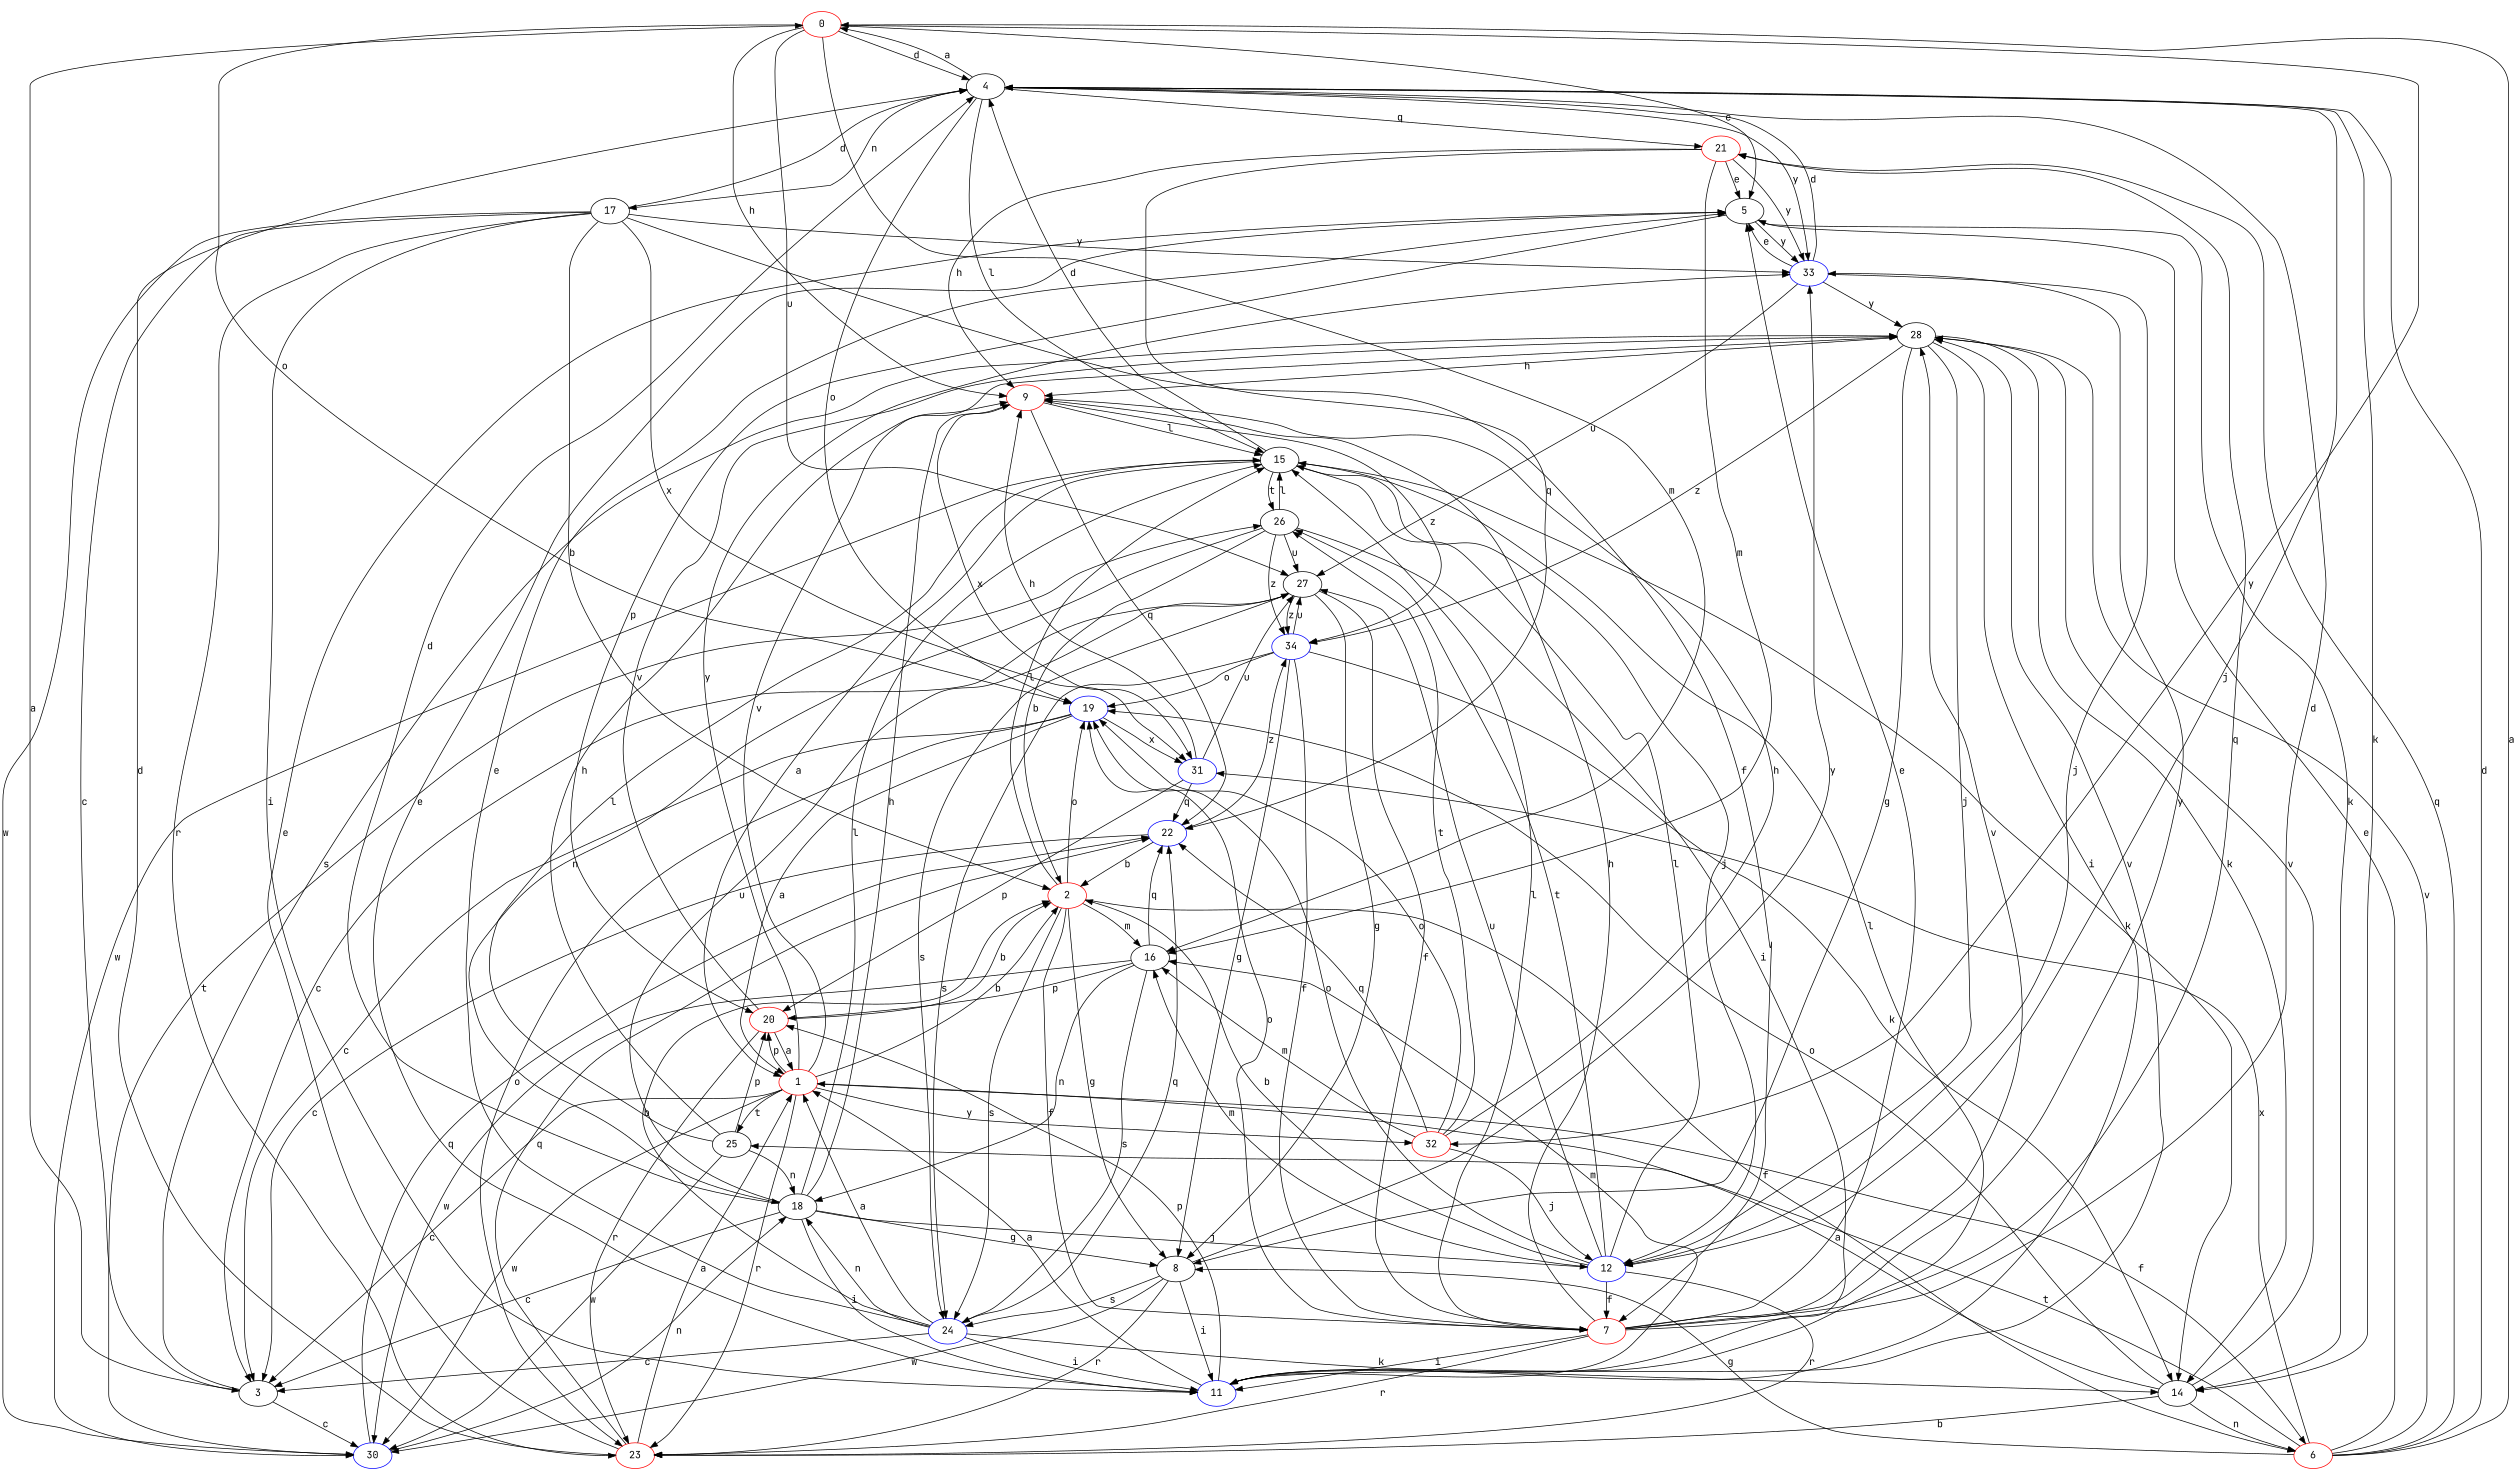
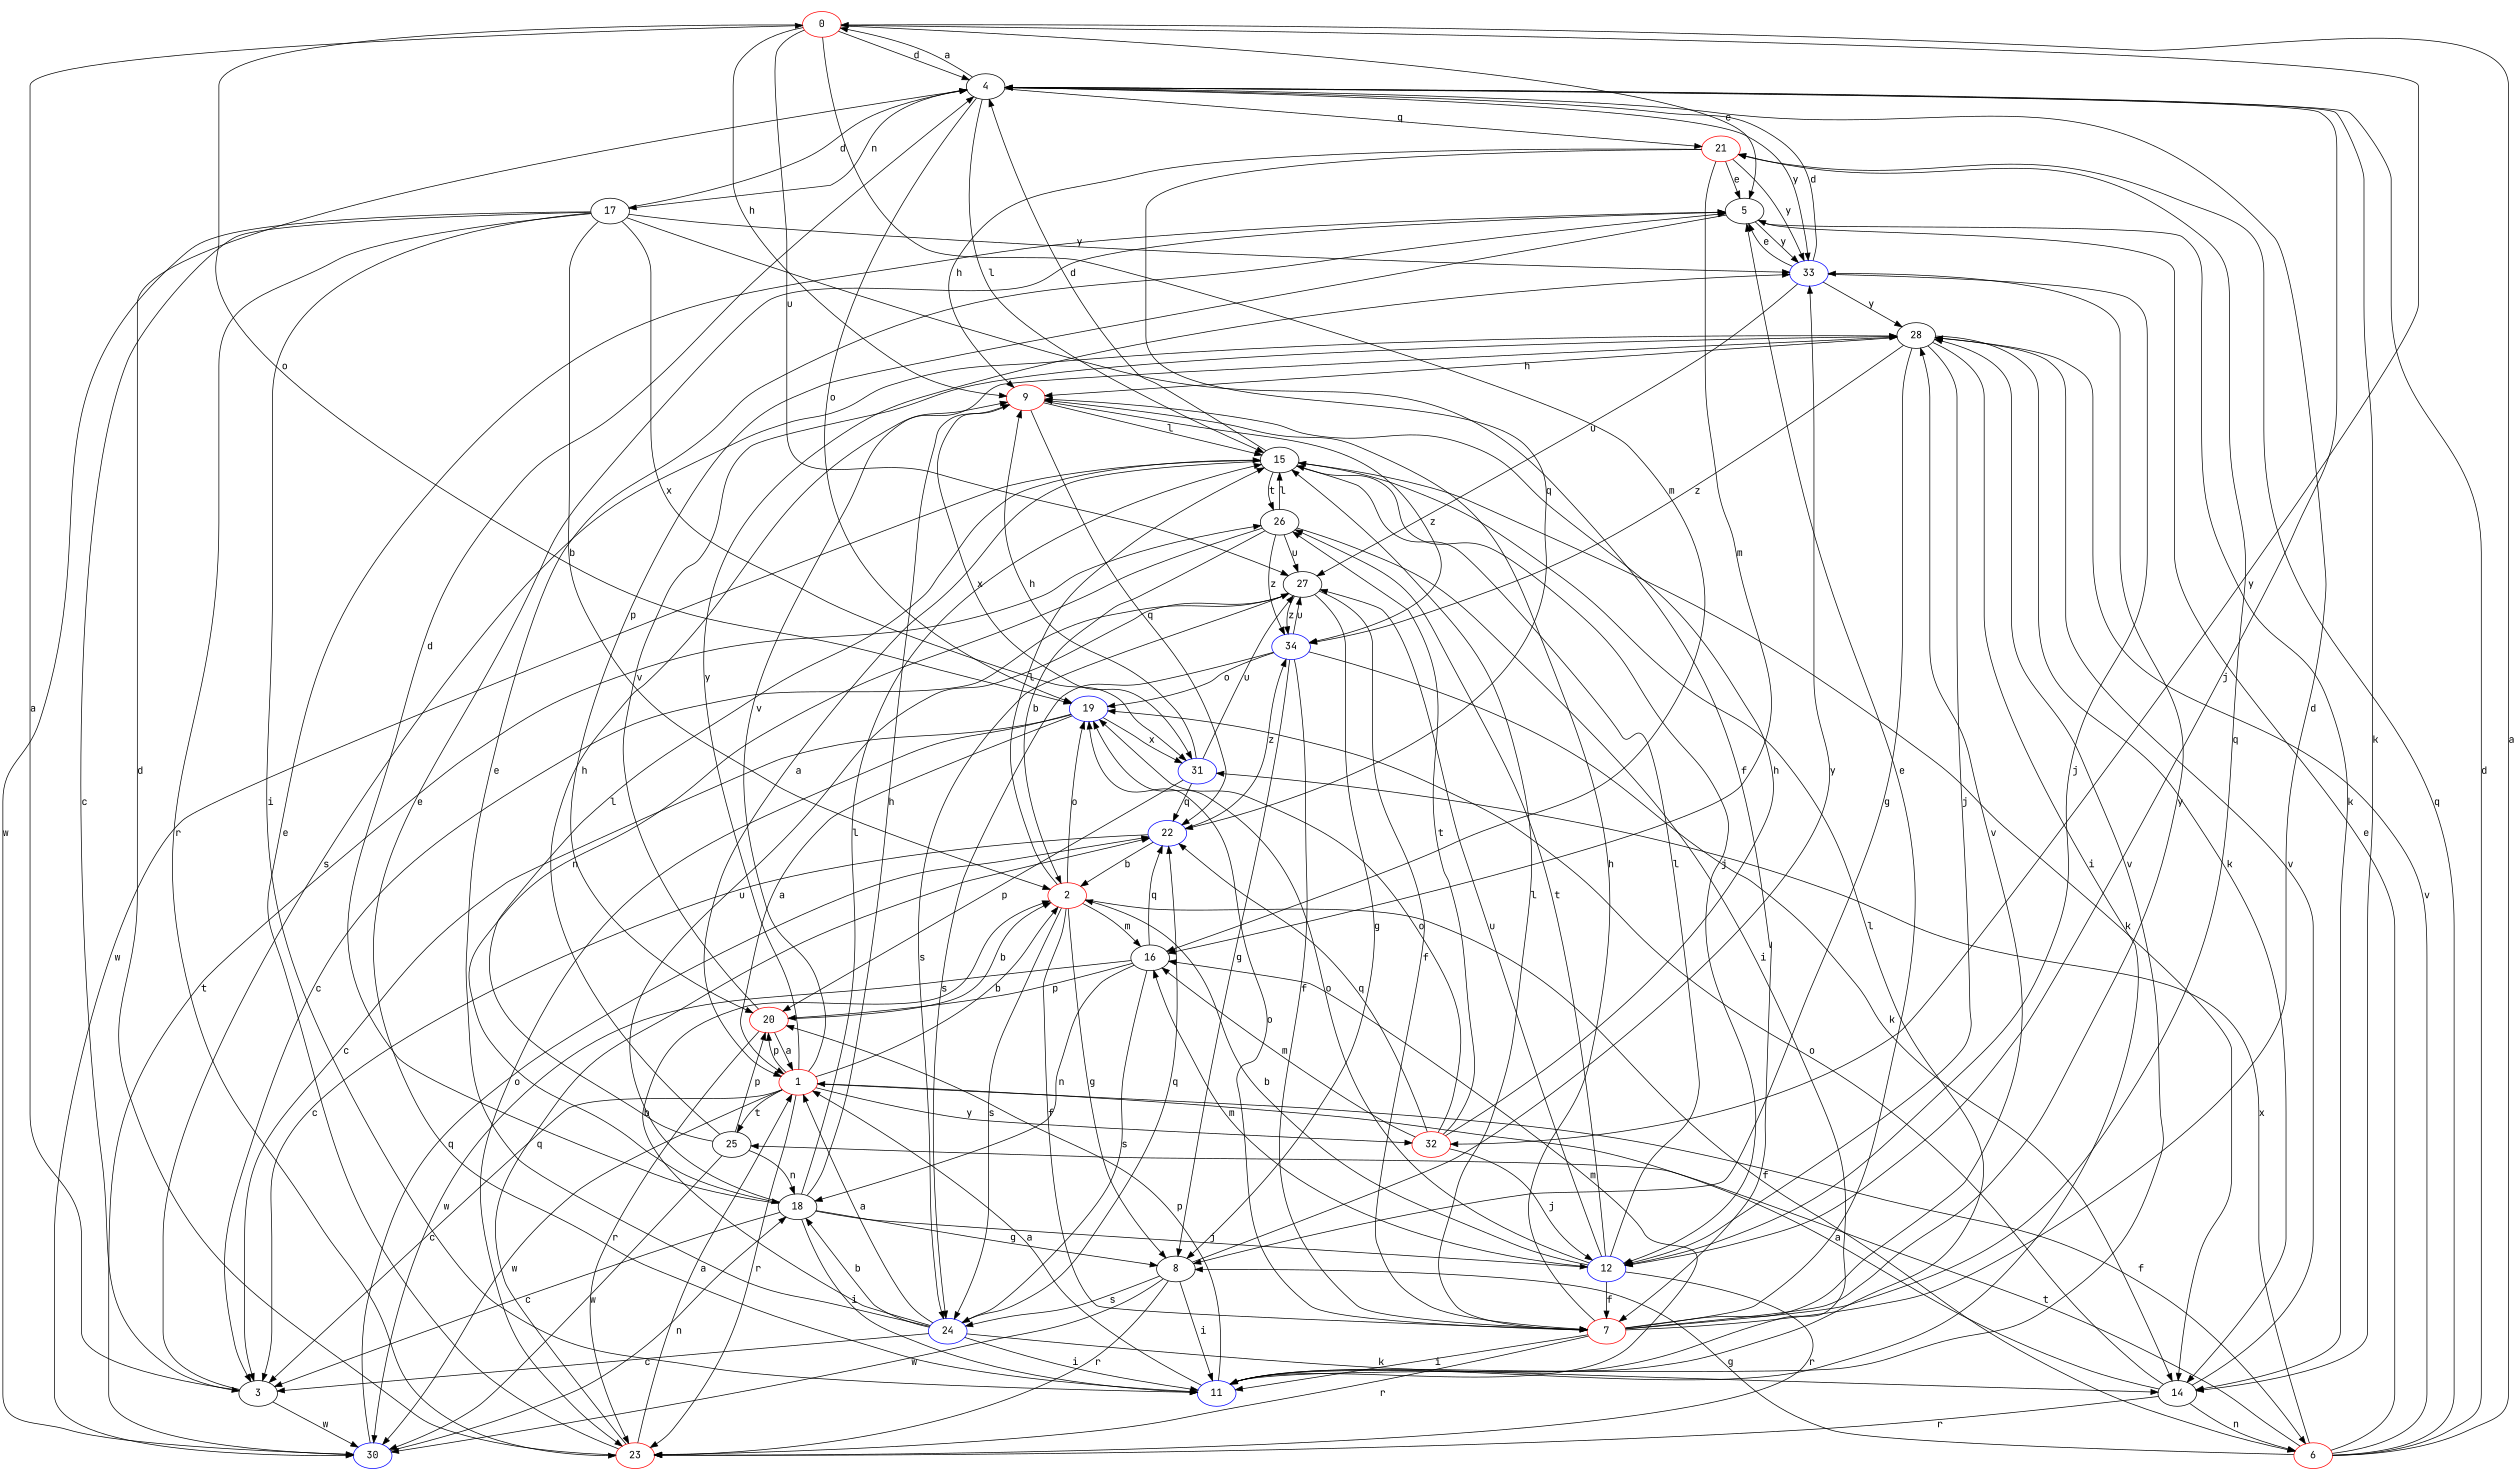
  strict digraph {
    fontname="JetBrains Mono"
    node [color=black fontname="JetBrains Mono"]
    edge [fontname="JetBrains Mono"]
    0 [color=red]
    4
    5
    9 [color=red]
    16
    19 [color=blue]
    27
    32 [color=red]
    33 [color=blue]
    15
    12 [color=blue]
    14
    17
    21 [color=red]
    20 [color=red]
    31 [color=blue]
    22 [color=blue]
    34 [color=blue]
    30 [color=blue]
    24 [color=blue]
    18
    1 [color=red]
    3
    23 [color=red]
    7 [color=red]
    8
    26
    2 [color=red]
    6 [color=red]
    25
    28
    11 [color=blue]
    0 -> 4 [label=d]
    0 -> 5 [label=e]
    0 -> 9 [label=h]
    0 -> 16 [label=m]
    0 -> 19 [label=o]
    0 -> 27 [label=u]
    0 -> 32 [label=y]
    4 -> 0 [label=a]
    4 -> 19 [label=o]
    4 -> 33 [label=y]
    4 -> 15 [label=l]
    4 -> 12 [label=j]
    4 -> 14 [label=k]
    4 -> 17 [label=n]
    4 -> 21 [label=q]
    5 -> 33 [label=y]
    5 -> 14 [label=k]
    5 -> 20 [label=p]
    9 -> 15 [label=l]
    9 -> 31 [label=x]
    9 -> 22 [label=q]
    9 -> 34 [label=z]
    16 -> 20 [label=p]
    16 -> 22 [label=q]
    16 -> 30 [label=w]
    16 -> 24 [label=s]
    16 -> 18 [label=n]
    19 -> 31 [label=x]
    19 -> 1 [label=a]
    19 -> 3 [label=c]
    19 -> 23 [label=o]
    27 -> 34 [label=z]
    27 -> 24 [label=s]
    27 -> 3 [label=c]
    27 -> 7 [label=f]
    27 -> 8 [label=g]
    32 -> 9 [label=h]
    32 -> 16 [label=m]
    32 -> 19 [label=o]
    32 -> 12 [label=j]
    32 -> 22 [label=q]
    32 -> 26 [label=t]
    33 -> 4 [label=d]
    33 -> 5 [label=e]
    33 -> 27 [label=u]
    33 -> 12 [label=j]
    33 -> 28 [label=y]
    15 -> 4 [label=d]
    15 -> 12 [label=j]
    15 -> 14 [label=k]
    15 -> 30 [label=w]
    15 -> 1 [label=a]
    15 -> 26 [label=t]
    12 -> 16 [label=m]
    12 -> 19 [label=o]
    12 -> 27 [label=u]
    12 -> 15 [label=l]
    12 -> 23 [label=r]
    12 -> 7 [label=f]
    12 -> 26 [label=t]
    12 -> 2 [label=b]
    14 -> 19 [label=o]
    14 -> 1 [label=a]
-   14 -> 23 [label=b]
+   14 -> 23 [label=r]
    14 -> 6 [label=n]
    14 -> 28 [label=v]
    17 -> 4 [label=d]
    17 -> 33 [label=y]
    17 -> 31 [label=x]
    17 -> 30 [label=w]
    17 -> 3 [label=c]
    17 -> 23 [label=r]
    17 -> 7 [label=f]
    17 -> 2 [label=b]
    17 -> 11 [label=i]
    21 -> 5 [label=e]
    21 -> 9 [label=h]
    21 -> 16 [label=m]
    21 -> 33 [label=y]
    21 -> 22 [label=q]
    20 -> 1 [label=a]
    20 -> 23 [label=r]
    20 -> 2 [label=b]
    20 -> 28 [label=v]
    31 -> 9 [label=h]
    31 -> 27 [label=u]
    31 -> 20 [label=p]
    31 -> 22 [label=q]
    22 -> 34 [label=z]
    22 -> 3 [label=c]
    22 -> 2 [label=b]
    34 -> 19 [label=o]
    34 -> 27 [label=u]
    34 -> 14 [label=k]
    34 -> 24 [label=s]
    34 -> 7 [label=f]
    34 -> 8 [label=g]
    30 -> 22 [label=q]
    30 -> 18 [label=n]
    30 -> 26 [label=t]
    24 -> 5 [label=e]
    24 -> 14 [label=k]
    24 -> 22 [label=q]
-   24 -> 18 [label=n]
+   24 -> 18 [label=b]
    24 -> 1 [label=a]
    24 -> 3 [label=c]
    24 -> 2 [label=b]
    24 -> 11 [label=i]
    18 -> 4 [label=d]
    18 -> 9 [label=h]
    18 -> 27 [label=u]
    18 -> 15 [label=l]
    18 -> 12 [label=j]
    18 -> 3 [label=c]
    18 -> 8 [label=g]
    18 -> 11 [label=i]
    1 -> 32 [label=y]
    1 -> 33 [label=y]
    1 -> 20 [label=p]
    1 -> 30 [label=w]
    1 -> 3 [label=c]
    1 -> 23 [label=r]
    1 -> 2 [label=b]
    1 -> 6 [label=f]
    1 -> 25 [label=t]
    1 -> 28 [label=v]
    3 -> 0 [label=a]
-   3 -> 30 [label=c]
+   3 -> 30 [label=w]
    3 -> 28 [label=s]
    23 -> 4 [label=d]
    23 -> 5 [label=e]
    23 -> 22 [label=q]
    23 -> 1 [label=a]
    7 -> 4 [label=d]
    7 -> 5 [label=e]
    7 -> 9 [label=h]
    7 -> 19 [label=o]
    7 -> 33 [label=y]
    7 -> 15 [label=l]
    7 -> 21 [label=q]
    7 -> 23 [label=r]
    7 -> 28 [label=v]
    7 -> 11 [label=i]
    8 -> 33 [label=y]
    8 -> 30 [label=w]
    8 -> 24 [label=s]
    8 -> 23 [label=r]
    8 -> 11 [label=i]
    26 -> 27 [label=u]
    26 -> 15 [label=l]
    26 -> 34 [label=z]
    26 -> 18 [label=n]
    26 -> 2 [label=b]
    26 -> 11 [label=i]
    2 -> 16 [label=m]
    2 -> 19 [label=o]
    2 -> 15 [label=l]
    2 -> 24 [label=s]
    2 -> 7 [label=f]
    2 -> 8 [label=g]
    2 -> 6 [label=f]
    6 -> 0 [label=a]
    6 -> 4 [label=d]
    6 -> 5 [label=e]
    6 -> 21 [label=q]
    6 -> 31 [label=x]
    6 -> 8 [label=g]
    6 -> 25 [label=t]
    6 -> 28 [label=v]
    25 -> 9 [label=h]
    25 -> 15 [label=l]
    25 -> 20 [label=p]
    25 -> 30 [label=w]
    25 -> 18 [label=n]
    28 -> 9 [label=h]
    28 -> 12 [label=j]
    28 -> 14 [label=k]
    28 -> 34 [label=z]
    28 -> 8 [label=g]
    28 -> 11 [label=i]
    11 -> 5 [label=e]
    11 -> 16 [label=m]
    11 -> 15 [label=l]
    11 -> 20 [label=p]
    11 -> 1 [label=a]
    11 -> 28 [label=v]
  }
